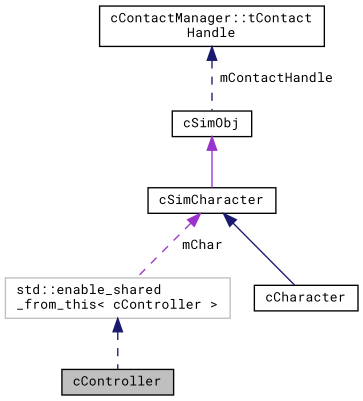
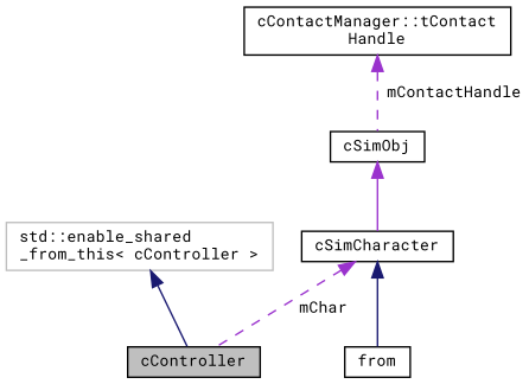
  digraph {
    fontname="Roboto Mono"
    node [color=black fillcolor=white fontname="Roboto Mono" fontsize=10 shape=record style=filled]
    edge [color=darkorchid3 dir=back fontname="Roboto Mono" fontsize=10 labelfontname=Helvetica labelfontsize=10 style=solid]
    n1 [fillcolor=grey75 fontcolor=black height=0.2 label=cController width=0.4]
    n2 [color=grey75 height=0.2 label="std::enable_shared\l_from_this\< cController \>" width=0.4]
    n3 [height=0.2 label=cSimCharacter width=0.4]
-   n4 [height=0.2 label=cCharacter width=0.4]
+   n4 [height=0.2 label=from width=0.4]
    n5 [height=0.2 label=cSimObj width=0.4]
    n6 [height=0.2 label="cContactManager::tContact\lHandle" width=0.4]
-   n2 -> n1 [color=midnightblue style=dashed]
-   n3 -> n2 [label=" mChar" style=dashed]
+   n2 -> n1 [color=midnightblue]
+   n3 -> n1 [label=" mChar" style=dashed]
    n3 -> n4 [color=midnightblue]
    n5 -> n3
-   n6 -> n5 [color=midnightblue label=" mContactHandle" style=dashed]
+   n6 -> n5 [label=" mContactHandle" style=dashed]
  }
